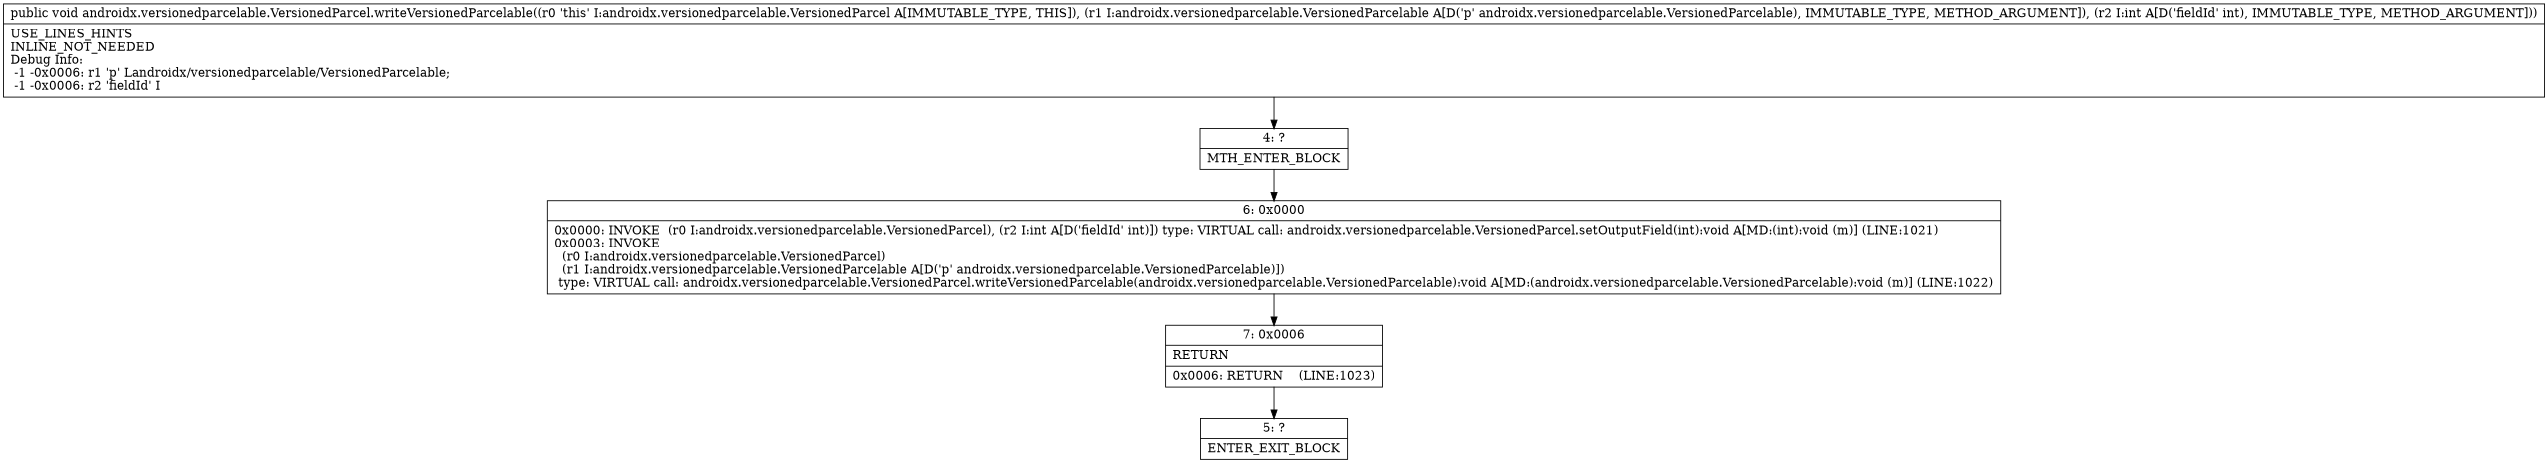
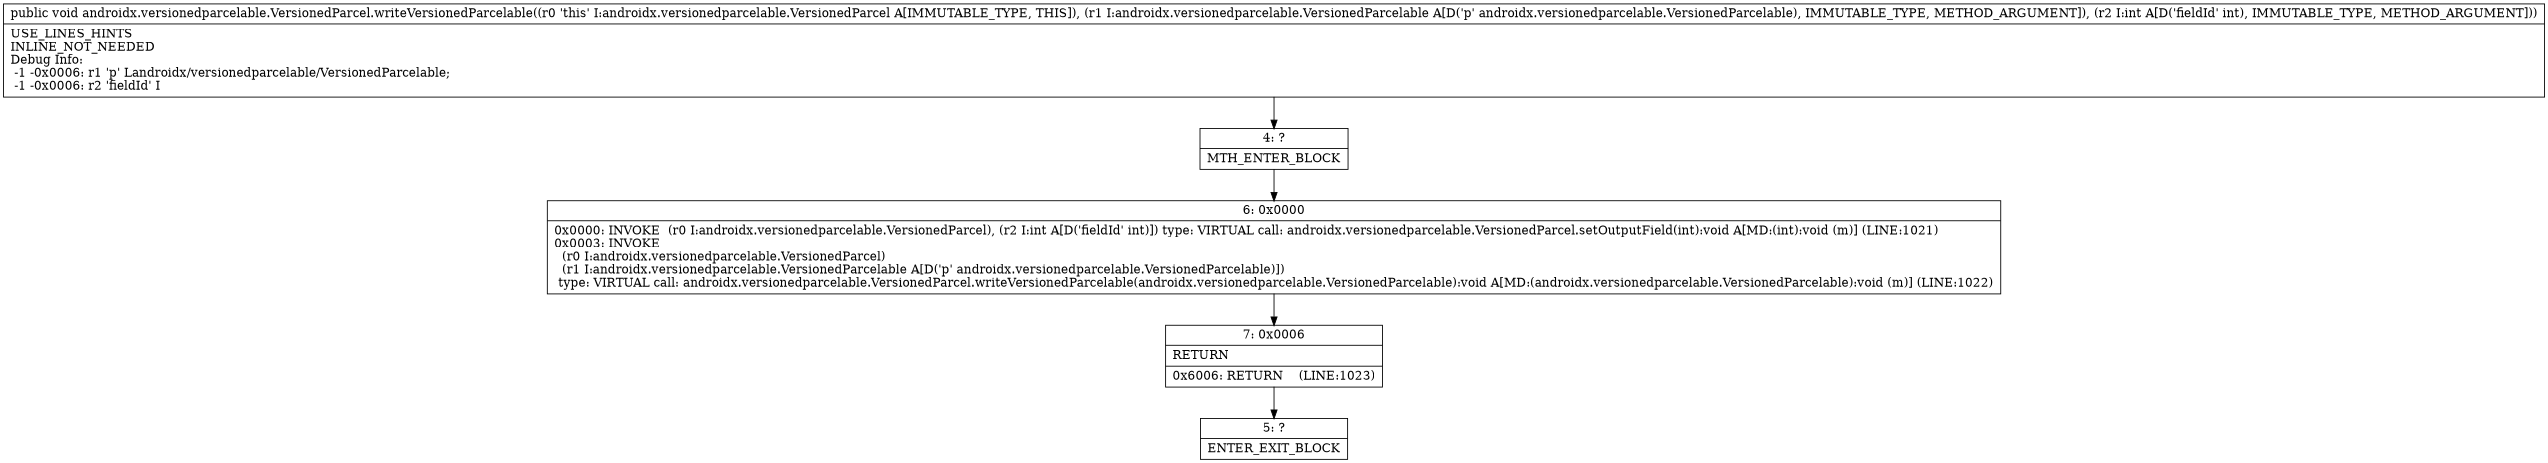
  digraph {
    node [shape=record]
    n1 [label="{4\:\ ?|MTH_ENTER_BLOCK\l}"]
    n2 [label="{6\:\ 0x0000|0x0000: INVOKE  (r0 I:androidx.versionedparcelable.VersionedParcel), (r2 I:int A[D('fieldId' int)]) type: VIRTUAL call: androidx.versionedparcelable.VersionedParcel.setOutputField(int):void A[MD:(int):void (m)] (LINE:1021)\l0x0003: INVOKE  \l  (r0 I:androidx.versionedparcelable.VersionedParcel)\l  (r1 I:androidx.versionedparcelable.VersionedParcelable A[D('p' androidx.versionedparcelable.VersionedParcelable)])\l type: VIRTUAL call: androidx.versionedparcelable.VersionedParcel.writeVersionedParcelable(androidx.versionedparcelable.VersionedParcelable):void A[MD:(androidx.versionedparcelable.VersionedParcelable):void (m)] (LINE:1022)\l}"]
-   n3 [label="{7\:\ 0x0006|RETURN\l|0x0006: RETURN    (LINE:1023)\l}"]
+   n3 [label="{7\:\ 0x0006|RETURN\l|0x6006: RETURN    (LINE:1023)\l}"]
    n4 [label="{5\:\ ?|ENTER_EXIT_BLOCK\l}"]
    n5 [label="{public void androidx.versionedparcelable.VersionedParcel.writeVersionedParcelable((r0 'this' I:androidx.versionedparcelable.VersionedParcel A[IMMUTABLE_TYPE, THIS]), (r1 I:androidx.versionedparcelable.VersionedParcelable A[D('p' androidx.versionedparcelable.VersionedParcelable), IMMUTABLE_TYPE, METHOD_ARGUMENT]), (r2 I:int A[D('fieldId' int), IMMUTABLE_TYPE, METHOD_ARGUMENT]))  | USE_LINES_HINTS\lINLINE_NOT_NEEDED\lDebug Info:\l  \-1 \-0x0006: r1 'p' Landroidx\/versionedparcelable\/VersionedParcelable;\l  \-1 \-0x0006: r2 'fieldId' I\l}"]
    n1 -> n2
    n2 -> n3
    n3 -> n4
    n5 -> n1
  }
